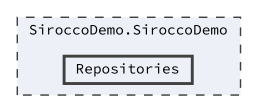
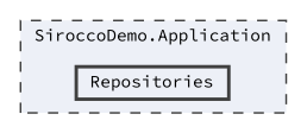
  digraph {
    compound=true
    fontname="Source Code Pro"
    n1 [color=grey25 fillcolor="#edf0f7" fontname="Source Code Pro" fontsize=10 height=0.2 label=Repositories shape=box style="filled,bold" width=0.4]
    subgraph cluster_1 {
      bgcolor="#edf0f7"
      fontsize=10
-     label="SiroccoDemo.SiroccoDemo"
+     label="SiroccoDemo.Application"
      pencolor=grey25
      style="filled,dashed"
      n1
    }
  }
